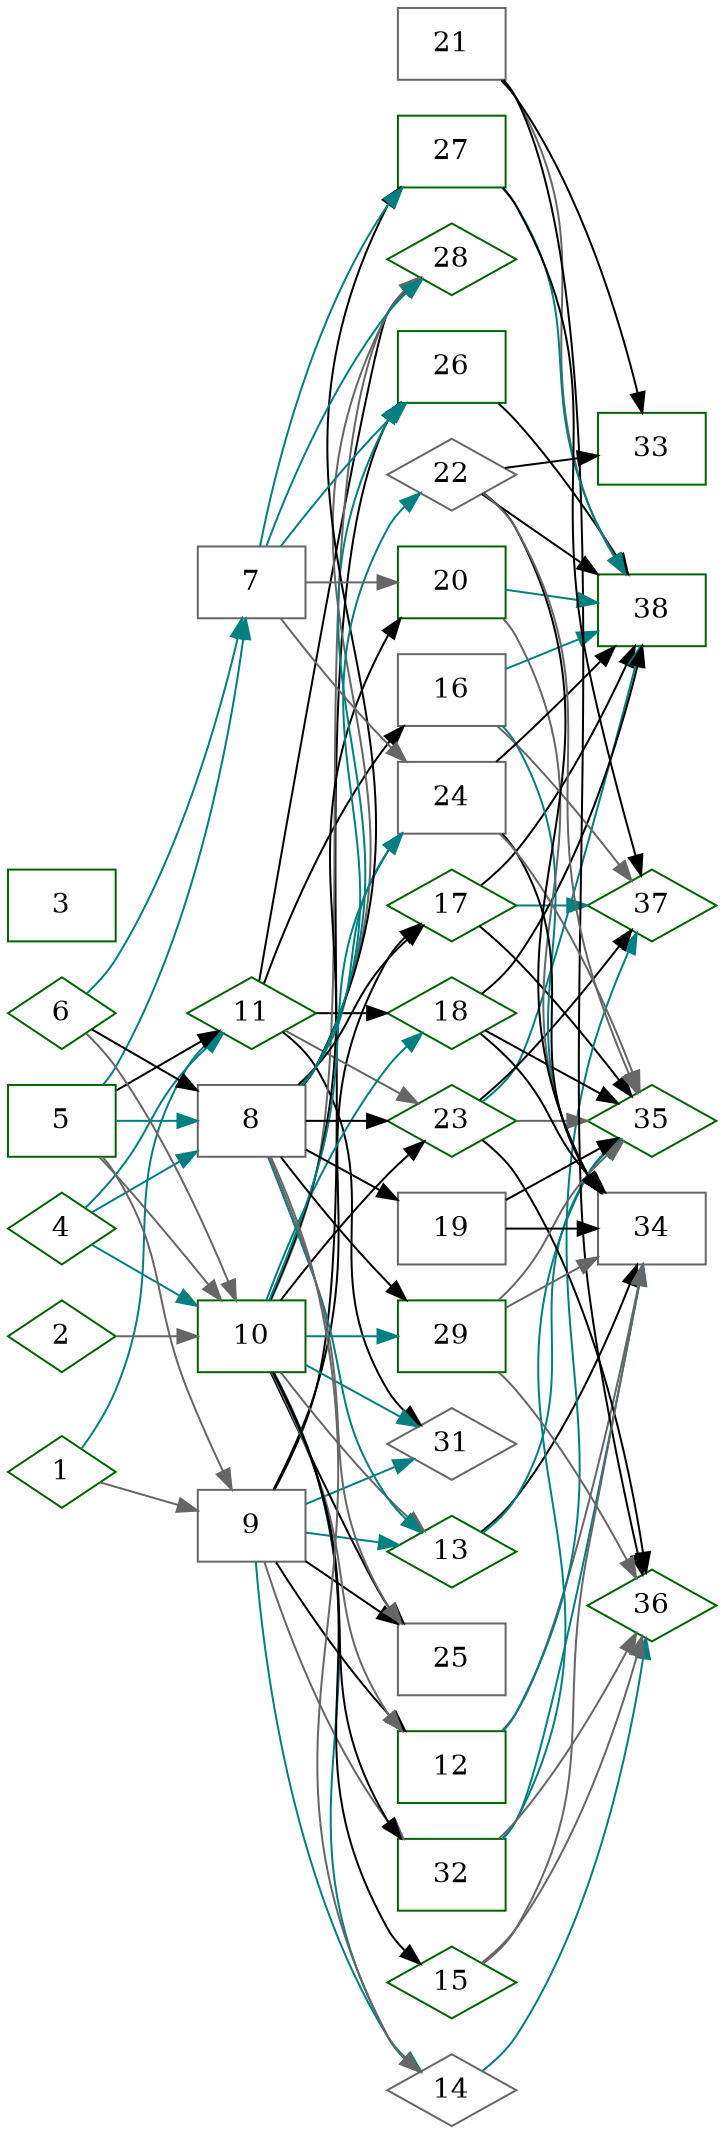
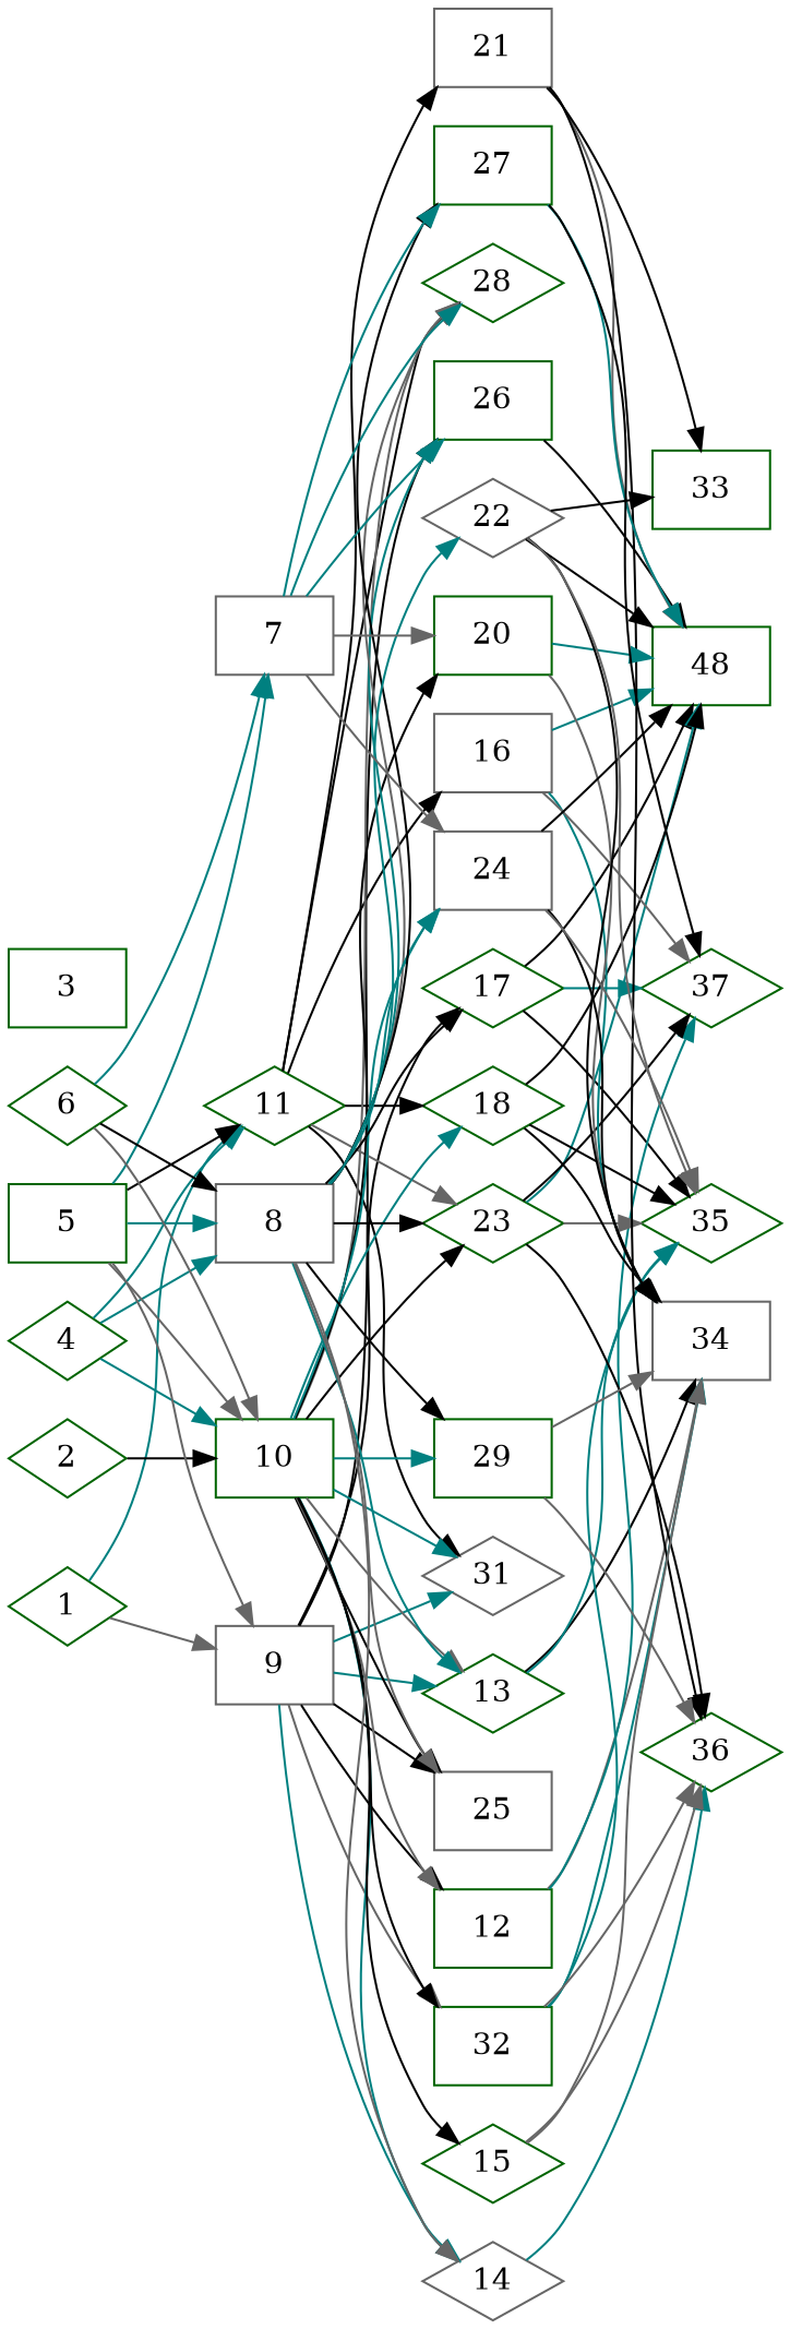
  digraph {
    rankdir=LR
    node [alpha=0.07 color=darkgreen shape=box]
    edge [color=black]
    1 [alpha=0.19 expect_size=930963720846104854528 shape=diamond]
    9 [alpha=0.06 color=gray40 expect_size=914096338384141156352]
    11 [alpha=0.06 expect_size=155569619019050112 shape=diamond]
    26 [expect_size=661506607379414400]
    13 [alpha=0.19 expect_size=25011215388560956 shape=diamond]
    14 [alpha=0.15 color=gray40 expect_size=9507803385907630 shape=diamond]
    17 [alpha=0.16 expect_size=56592494337284096 shape=diamond]
    25 [color=gray40 expect_size=12944888729662996]
    12 [alpha=0.04 expect_size=673993222717990272]
    31 [alpha=0.09 color=gray40 expect_size=16108113726807620 shape=diamond]
    32 [alpha=0.08 expect_size=321389058096853440]
    28 [alpha=0.10 expect_size=711020807583504768 shape=diamond]
    23 [alpha=0.16 expect_size=29525321146610820 shape=diamond]
    18 [alpha=0.18 expect_size=471007771250129024 shape=diamond]
    16 [alpha=0.11 color=gray40 expect_size=1560061767105642496000]
    21 [alpha=0.08 color=gray40 expect_size=31368355718990256]
-   38 [alpha=0.19 expect_size=5377527737703838]
+   38 [alpha=0.19 expect_size=5377527737703838 label=48]
    34 [color=gray40 expect_size=1407564124144353148928]
    35 [alpha=0.20 expect_size=16538103472782308 shape=diamond]
    36 [alpha=0.12 expect_size=4796966467062144 shape=diamond]
    37 [alpha=0.15 expect_size=1338002001154638086144 shape=diamond]
    33 [alpha=0.15 expect_size=1324410875333223]
    2 [alpha=0.20 expect_size=577982053475667673088 shape=diamond]
    10 [expect_size=42749801567463392]
    20 [alpha=0.13 expect_size=5891155739928665]
    24 [alpha=0.18 color=gray40 expect_size=57559950914107216]
    29 [alpha=0.18 expect_size=1359431853160792064]
    15 [alpha=0.08 expect_size=1809765870421313323008 shape=diamond]
    3 [alpha=0.04 expect_size=403238066740789248000]
    4 [alpha=0.12 expect_size=75423807949000272 shape=diamond]
    8 [alpha=0.05 color=gray40 expect_size=4116756284134775]
    27 [alpha=0.11 expect_size=357323713626182254592]
-   19 [alpha=0.11 color=gray40 expect_size=1639428629641448914944]
    22 [alpha=0.16 color=gray40 expect_size=707059762859383296 shape=diamond]
    5 [alpha=0.09 expect_size=397172696006586880]
    7 [alpha=0.09 color=gray40 expect_size=4336484601616189]
    6 [alpha=0.13 expect_size=129443016842766450688 shape=diamond]
    1 -> 9 [color=gray40]
    1 -> 11 [color=teal]
    9 -> 26
    9 -> 13 [color=teal]
    9 -> 14 [color=teal]
    9 -> 17
    9 -> 25
    9 -> 12
    9 -> 31 [color=teal]
    9 -> 32 [color=gray40]
    11 -> 31
    11 -> 28
    11 -> 23 [color=gray40]
    11 -> 18
    11 -> 16
+   11 -> 21
    26 -> 38
    13 -> 34
    13 -> 35 [color=teal]
    14 -> 36 [color=teal]
    17 -> 38
    17 -> 35
    17 -> 37 [color=teal]
    12 -> 34 [color=gray40]
    12 -> 37 [color=teal]
    32 -> 34 [color=teal]
    32 -> 35 [color=teal]
    32 -> 36 [color=gray40]
    23 -> 38 [color=teal]
    23 -> 35 [color=gray40]
    23 -> 36
    23 -> 37
    18 -> 38
    18 -> 34
    18 -> 35
    16 -> 38 [color=teal]
    16 -> 34 [color=teal]
    16 -> 37 [color=gray40]
    21 -> 38 [color=gray40]
    21 -> 36
    21 -> 33
-   2 -> 10 [color=gray40]
+   2 -> 10
    10 -> 13 [color=gray40]
    10 -> 14 [color=teal]
    10 -> 25
    10 -> 12 [color=gray40]
    10 -> 31 [color=teal]
    10 -> 32
    10 -> 28 [color=gray40]
    10 -> 23
    10 -> 18 [color=teal]
    10 -> 20
    10 -> 24 [color=teal]
    10 -> 29 [color=teal]
    10 -> 15
    20 -> 38 [color=teal]
    20 -> 34 [color=gray40]
    24 -> 38
    24 -> 34
    24 -> 35 [color=gray40]
    29 -> 34 [color=gray40]
-   29 -> 35 [color=gray40]
    29 -> 36 [color=gray40]
    15 -> 34 [color=gray40]
    15 -> 36 [color=gray40]
    4 -> 11 [color=teal]
    4 -> 10 [color=teal]
    4 -> 8 [color=teal]
    8 -> 26 [color=teal]
    8 -> 13 [color=teal]
    8 -> 14 [color=gray40]
    8 -> 17
    8 -> 25 [color=gray40]
    8 -> 28 [color=gray40]
    8 -> 23
    8 -> 24 [color=teal]
    8 -> 29
    8 -> 27
-   8 -> 19
    8 -> 22 [color=teal]
    27 -> 38 [color=teal]
    27 -> 37
-   19 -> 34
-   19 -> 35
    22 -> 38
    22 -> 34
    22 -> 35 [color=gray40]
    22 -> 33
    5 -> 9 [color=gray40]
    5 -> 11
    5 -> 10 [color=gray40]
    5 -> 8 [color=teal]
    5 -> 7 [color=teal]
    7 -> 26 [color=teal]
    7 -> 28 [color=teal]
    7 -> 20 [color=gray40]
    7 -> 24 [color=gray40]
    7 -> 27 [color=teal]
    6 -> 10 [color=gray40]
    6 -> 8
    6 -> 7 [color=teal]
  }
